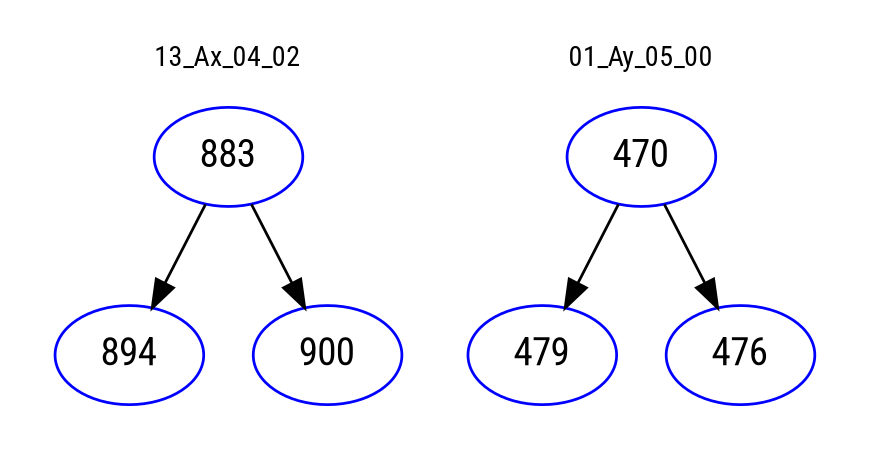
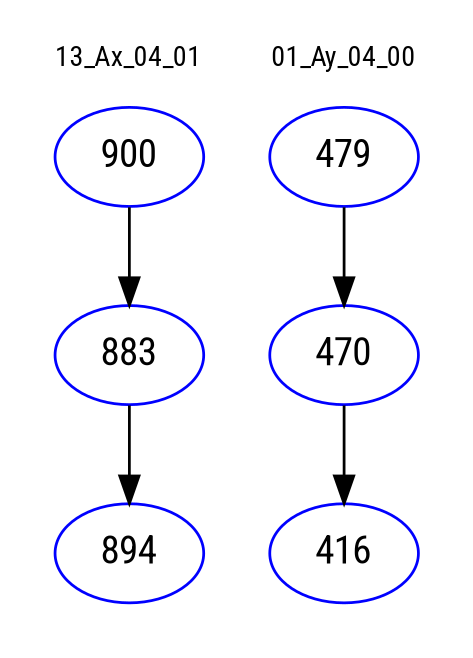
  digraph {
    fontname="Roboto Condensed"
    node [color=blue fontname="Roboto Condensed"]
    edge [color=black fontname="Roboto Condensed"]
    n1 [label=894]
    n2 [label=883]
    n3 [label=900]
    n4 [label=479]
    n5 [label=470]
-   n6 [label=476]
+   n6 [label=416]
    subgraph cluster_1 {
      color=white
      fontsize=10
-     label="13_Ax_04_02"
+     label="13_Ax_04_01"
      n1
      n2
      n3
    }
    subgraph cluster_2 {
      color=white
      fontsize=10
-     label="01_Ay_05_00"
+     label="01_Ay_04_00"
      n4
      n5
      n6
    }
    n2 -> n1
-   n2 -> n3
-   n5 -> n4
+   n3 -> n2
+   n4 -> n5
    n5 -> n6
  }
